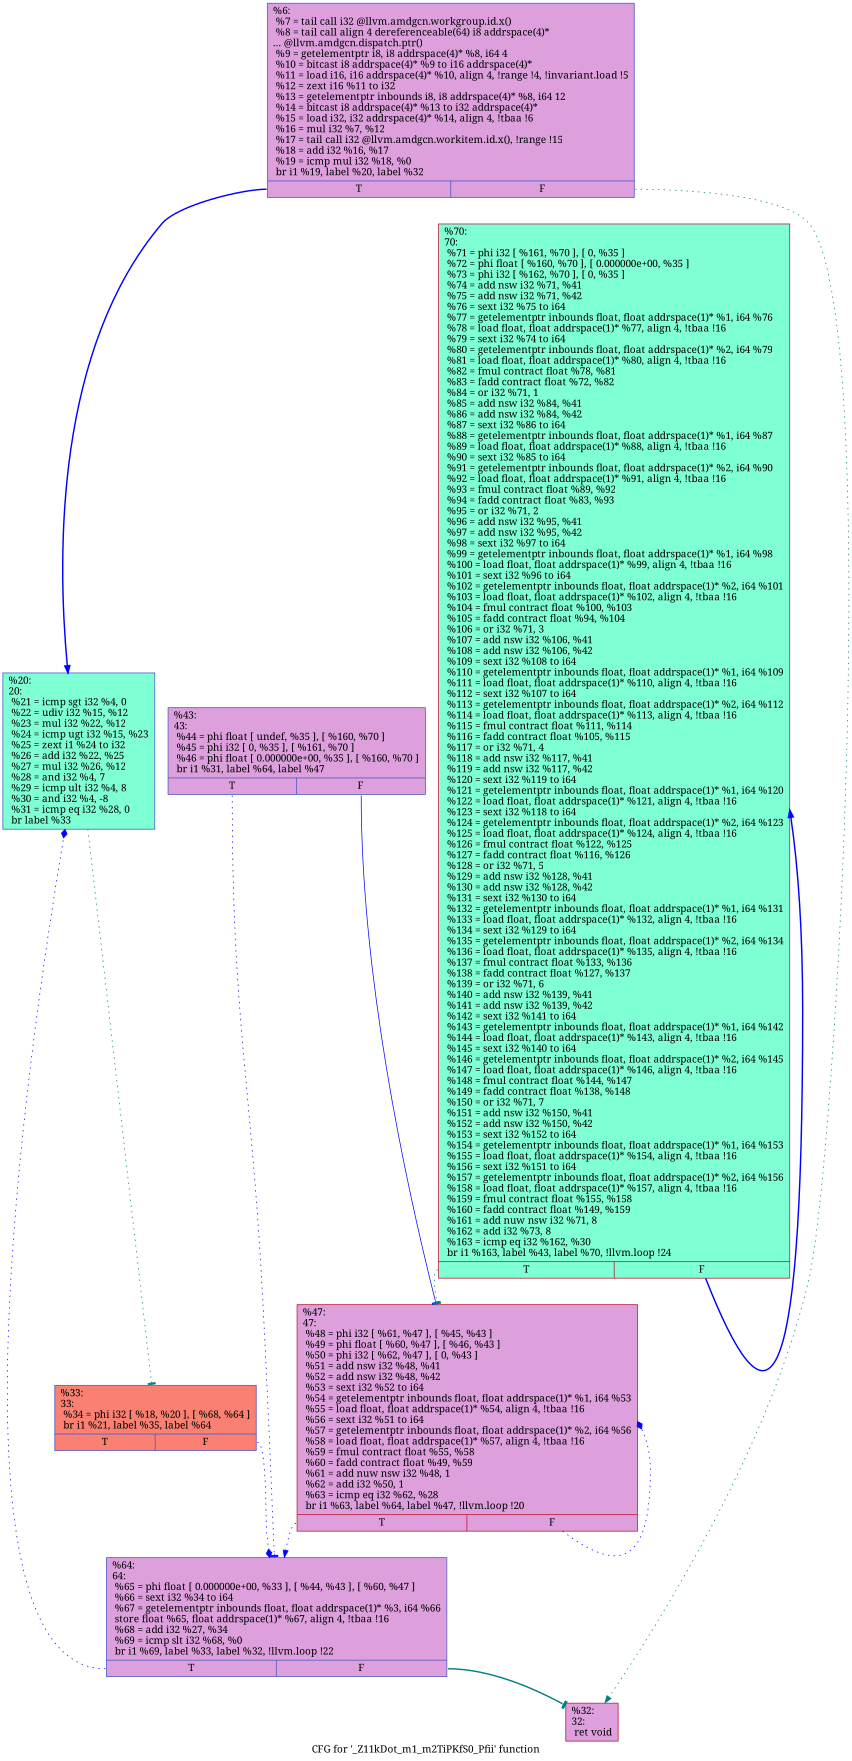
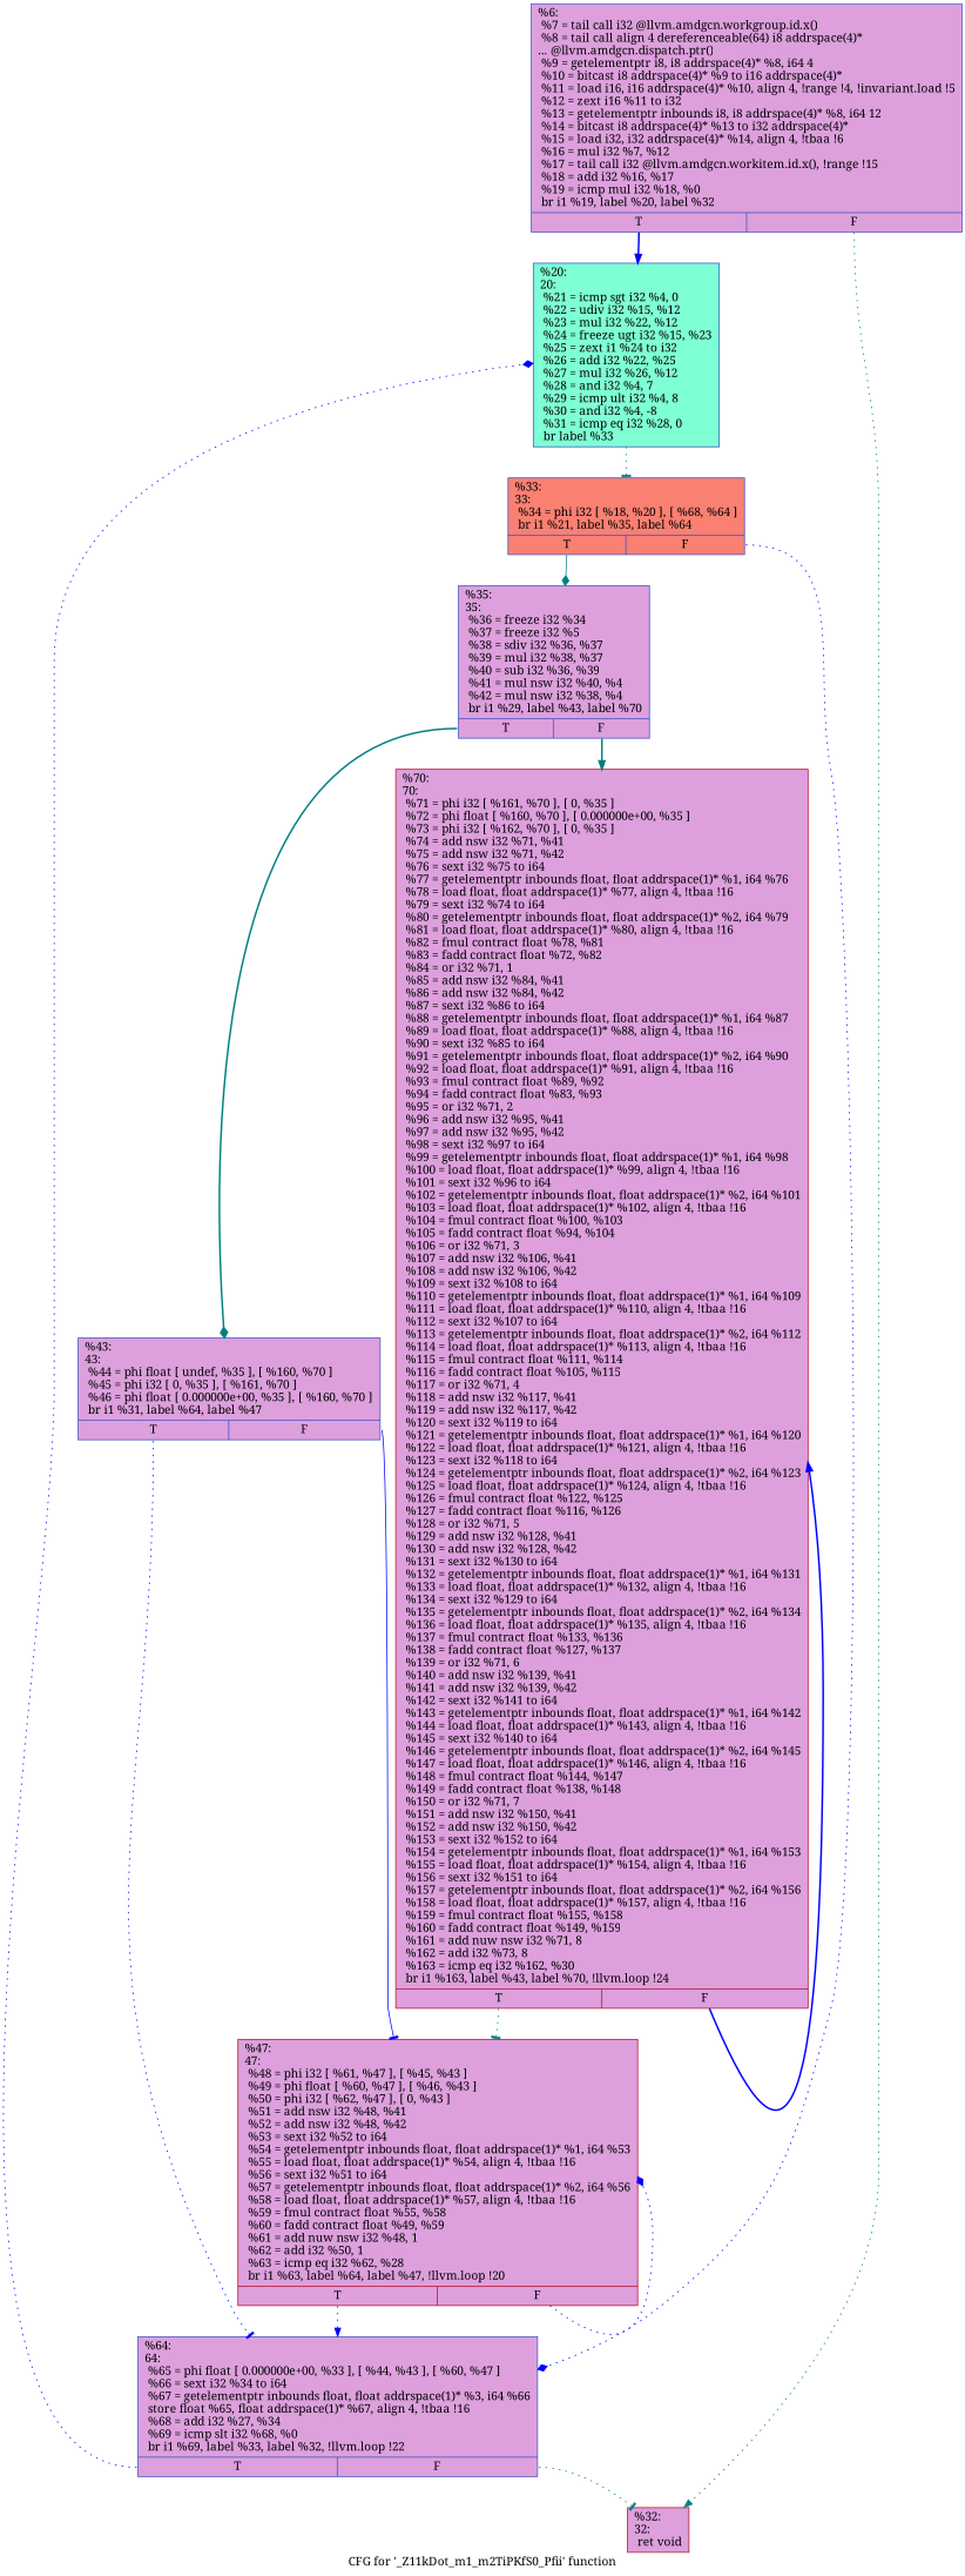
  digraph {
    fontname="Noto Serif"
    label="CFG for '_Z11kDot_m1_m2TiPKfS0_Pfii' function"
    node [color="#3d50c3ff" fillcolor=plum fontname="Noto Serif" shape=record style=filled]
    edge [arrowhead=normal color=blue fontname="Noto Serif" style=dotted tailport=s0]
    n1 [label="{%6:\l  %7 = tail call i32 @llvm.amdgcn.workgroup.id.x()\l  %8 = tail call align 4 dereferenceable(64) i8 addrspace(4)*\l... @llvm.amdgcn.dispatch.ptr()\l  %9 = getelementptr i8, i8 addrspace(4)* %8, i64 4\l  %10 = bitcast i8 addrspace(4)* %9 to i16 addrspace(4)*\l  %11 = load i16, i16 addrspace(4)* %10, align 4, !range !4, !invariant.load !5\l  %12 = zext i16 %11 to i32\l  %13 = getelementptr inbounds i8, i8 addrspace(4)* %8, i64 12\l  %14 = bitcast i8 addrspace(4)* %13 to i32 addrspace(4)*\l  %15 = load i32, i32 addrspace(4)* %14, align 4, !tbaa !6\l  %16 = mul i32 %7, %12\l  %17 = tail call i32 @llvm.amdgcn.workitem.id.x(), !range !15\l  %18 = add i32 %16, %17\l  %19 = icmp mul i32 %18, %0\l  br i1 %19, label %20, label %32\l|{<s0>T|<s1>F}}"]
-   n2 [fillcolor=aquamarine label="{%20:\l20:                                               \l  %21 = icmp sgt i32 %4, 0\l  %22 = udiv i32 %15, %12\l  %23 = mul i32 %22, %12\l  %24 = icmp ugt i32 %15, %23\l  %25 = zext i1 %24 to i32\l  %26 = add i32 %22, %25\l  %27 = mul i32 %26, %12\l  %28 = and i32 %4, 7\l  %29 = icmp ult i32 %4, 8\l  %30 = and i32 %4, -8\l  %31 = icmp eq i32 %28, 0\l  br label %33\l}"]
+   n2 [fillcolor=aquamarine label="{%20:\l20:                                               \l  %21 = icmp sgt i32 %4, 0\l  %22 = udiv i32 %15, %12\l  %23 = mul i32 %22, %12\l  %24 = freeze ugt i32 %15, %23\l  %25 = zext i1 %24 to i32\l  %26 = add i32 %22, %25\l  %27 = mul i32 %26, %12\l  %28 = and i32 %4, 7\l  %29 = icmp ult i32 %4, 8\l  %30 = and i32 %4, -8\l  %31 = icmp eq i32 %28, 0\l  br label %33\l}"]
    n3 [color="#b70d28ff" label="{%32:\l32:                                               \l  ret void\l}"]
    n4 [fillcolor=salmon label="{%33:\l33:                                               \l  %34 = phi i32 [ %18, %20 ], [ %68, %64 ]\l  br i1 %21, label %35, label %64\l|{<s0>T|<s1>F}}"]
+   n5 [label="{%35:\l35:                                               \l  %36 = freeze i32 %34\l  %37 = freeze i32 %5\l  %38 = sdiv i32 %36, %37\l  %39 = mul i32 %38, %37\l  %40 = sub i32 %36, %39\l  %41 = mul nsw i32 %40, %4\l  %42 = mul nsw i32 %38, %4\l  br i1 %29, label %43, label %70\l|{<s0>T|<s1>F}}"]
    n6 [label="{%64:\l64:                                               \l  %65 = phi float [ 0.000000e+00, %33 ], [ %44, %43 ], [ %60, %47 ]\l  %66 = sext i32 %34 to i64\l  %67 = getelementptr inbounds float, float addrspace(1)* %3, i64 %66\l  store float %65, float addrspace(1)* %67, align 4, !tbaa !16\l  %68 = add i32 %27, %34\l  %69 = icmp slt i32 %68, %0\l  br i1 %69, label %33, label %32, !llvm.loop !22\l|{<s0>T|<s1>F}}"]
    n7 [label="{%43:\l43:                                               \l  %44 = phi float [ undef, %35 ], [ %160, %70 ]\l  %45 = phi i32 [ 0, %35 ], [ %161, %70 ]\l  %46 = phi float [ 0.000000e+00, %35 ], [ %160, %70 ]\l  br i1 %31, label %64, label %47\l|{<s0>T|<s1>F}}"]
-   n8 [color="#b70d28ff" fillcolor=aquamarine label="{%70:\l70:                                               \l  %71 = phi i32 [ %161, %70 ], [ 0, %35 ]\l  %72 = phi float [ %160, %70 ], [ 0.000000e+00, %35 ]\l  %73 = phi i32 [ %162, %70 ], [ 0, %35 ]\l  %74 = add nsw i32 %71, %41\l  %75 = add nsw i32 %71, %42\l  %76 = sext i32 %75 to i64\l  %77 = getelementptr inbounds float, float addrspace(1)* %1, i64 %76\l  %78 = load float, float addrspace(1)* %77, align 4, !tbaa !16\l  %79 = sext i32 %74 to i64\l  %80 = getelementptr inbounds float, float addrspace(1)* %2, i64 %79\l  %81 = load float, float addrspace(1)* %80, align 4, !tbaa !16\l  %82 = fmul contract float %78, %81\l  %83 = fadd contract float %72, %82\l  %84 = or i32 %71, 1\l  %85 = add nsw i32 %84, %41\l  %86 = add nsw i32 %84, %42\l  %87 = sext i32 %86 to i64\l  %88 = getelementptr inbounds float, float addrspace(1)* %1, i64 %87\l  %89 = load float, float addrspace(1)* %88, align 4, !tbaa !16\l  %90 = sext i32 %85 to i64\l  %91 = getelementptr inbounds float, float addrspace(1)* %2, i64 %90\l  %92 = load float, float addrspace(1)* %91, align 4, !tbaa !16\l  %93 = fmul contract float %89, %92\l  %94 = fadd contract float %83, %93\l  %95 = or i32 %71, 2\l  %96 = add nsw i32 %95, %41\l  %97 = add nsw i32 %95, %42\l  %98 = sext i32 %97 to i64\l  %99 = getelementptr inbounds float, float addrspace(1)* %1, i64 %98\l  %100 = load float, float addrspace(1)* %99, align 4, !tbaa !16\l  %101 = sext i32 %96 to i64\l  %102 = getelementptr inbounds float, float addrspace(1)* %2, i64 %101\l  %103 = load float, float addrspace(1)* %102, align 4, !tbaa !16\l  %104 = fmul contract float %100, %103\l  %105 = fadd contract float %94, %104\l  %106 = or i32 %71, 3\l  %107 = add nsw i32 %106, %41\l  %108 = add nsw i32 %106, %42\l  %109 = sext i32 %108 to i64\l  %110 = getelementptr inbounds float, float addrspace(1)* %1, i64 %109\l  %111 = load float, float addrspace(1)* %110, align 4, !tbaa !16\l  %112 = sext i32 %107 to i64\l  %113 = getelementptr inbounds float, float addrspace(1)* %2, i64 %112\l  %114 = load float, float addrspace(1)* %113, align 4, !tbaa !16\l  %115 = fmul contract float %111, %114\l  %116 = fadd contract float %105, %115\l  %117 = or i32 %71, 4\l  %118 = add nsw i32 %117, %41\l  %119 = add nsw i32 %117, %42\l  %120 = sext i32 %119 to i64\l  %121 = getelementptr inbounds float, float addrspace(1)* %1, i64 %120\l  %122 = load float, float addrspace(1)* %121, align 4, !tbaa !16\l  %123 = sext i32 %118 to i64\l  %124 = getelementptr inbounds float, float addrspace(1)* %2, i64 %123\l  %125 = load float, float addrspace(1)* %124, align 4, !tbaa !16\l  %126 = fmul contract float %122, %125\l  %127 = fadd contract float %116, %126\l  %128 = or i32 %71, 5\l  %129 = add nsw i32 %128, %41\l  %130 = add nsw i32 %128, %42\l  %131 = sext i32 %130 to i64\l  %132 = getelementptr inbounds float, float addrspace(1)* %1, i64 %131\l  %133 = load float, float addrspace(1)* %132, align 4, !tbaa !16\l  %134 = sext i32 %129 to i64\l  %135 = getelementptr inbounds float, float addrspace(1)* %2, i64 %134\l  %136 = load float, float addrspace(1)* %135, align 4, !tbaa !16\l  %137 = fmul contract float %133, %136\l  %138 = fadd contract float %127, %137\l  %139 = or i32 %71, 6\l  %140 = add nsw i32 %139, %41\l  %141 = add nsw i32 %139, %42\l  %142 = sext i32 %141 to i64\l  %143 = getelementptr inbounds float, float addrspace(1)* %1, i64 %142\l  %144 = load float, float addrspace(1)* %143, align 4, !tbaa !16\l  %145 = sext i32 %140 to i64\l  %146 = getelementptr inbounds float, float addrspace(1)* %2, i64 %145\l  %147 = load float, float addrspace(1)* %146, align 4, !tbaa !16\l  %148 = fmul contract float %144, %147\l  %149 = fadd contract float %138, %148\l  %150 = or i32 %71, 7\l  %151 = add nsw i32 %150, %41\l  %152 = add nsw i32 %150, %42\l  %153 = sext i32 %152 to i64\l  %154 = getelementptr inbounds float, float addrspace(1)* %1, i64 %153\l  %155 = load float, float addrspace(1)* %154, align 4, !tbaa !16\l  %156 = sext i32 %151 to i64\l  %157 = getelementptr inbounds float, float addrspace(1)* %2, i64 %156\l  %158 = load float, float addrspace(1)* %157, align 4, !tbaa !16\l  %159 = fmul contract float %155, %158\l  %160 = fadd contract float %149, %159\l  %161 = add nuw nsw i32 %71, 8\l  %162 = add i32 %73, 8\l  %163 = icmp eq i32 %162, %30\l  br i1 %163, label %43, label %70, !llvm.loop !24\l|{<s0>T|<s1>F}}"]
+   n8 [color="#b70d28ff" label="{%70:\l70:                                               \l  %71 = phi i32 [ %161, %70 ], [ 0, %35 ]\l  %72 = phi float [ %160, %70 ], [ 0.000000e+00, %35 ]\l  %73 = phi i32 [ %162, %70 ], [ 0, %35 ]\l  %74 = add nsw i32 %71, %41\l  %75 = add nsw i32 %71, %42\l  %76 = sext i32 %75 to i64\l  %77 = getelementptr inbounds float, float addrspace(1)* %1, i64 %76\l  %78 = load float, float addrspace(1)* %77, align 4, !tbaa !16\l  %79 = sext i32 %74 to i64\l  %80 = getelementptr inbounds float, float addrspace(1)* %2, i64 %79\l  %81 = load float, float addrspace(1)* %80, align 4, !tbaa !16\l  %82 = fmul contract float %78, %81\l  %83 = fadd contract float %72, %82\l  %84 = or i32 %71, 1\l  %85 = add nsw i32 %84, %41\l  %86 = add nsw i32 %84, %42\l  %87 = sext i32 %86 to i64\l  %88 = getelementptr inbounds float, float addrspace(1)* %1, i64 %87\l  %89 = load float, float addrspace(1)* %88, align 4, !tbaa !16\l  %90 = sext i32 %85 to i64\l  %91 = getelementptr inbounds float, float addrspace(1)* %2, i64 %90\l  %92 = load float, float addrspace(1)* %91, align 4, !tbaa !16\l  %93 = fmul contract float %89, %92\l  %94 = fadd contract float %83, %93\l  %95 = or i32 %71, 2\l  %96 = add nsw i32 %95, %41\l  %97 = add nsw i32 %95, %42\l  %98 = sext i32 %97 to i64\l  %99 = getelementptr inbounds float, float addrspace(1)* %1, i64 %98\l  %100 = load float, float addrspace(1)* %99, align 4, !tbaa !16\l  %101 = sext i32 %96 to i64\l  %102 = getelementptr inbounds float, float addrspace(1)* %2, i64 %101\l  %103 = load float, float addrspace(1)* %102, align 4, !tbaa !16\l  %104 = fmul contract float %100, %103\l  %105 = fadd contract float %94, %104\l  %106 = or i32 %71, 3\l  %107 = add nsw i32 %106, %41\l  %108 = add nsw i32 %106, %42\l  %109 = sext i32 %108 to i64\l  %110 = getelementptr inbounds float, float addrspace(1)* %1, i64 %109\l  %111 = load float, float addrspace(1)* %110, align 4, !tbaa !16\l  %112 = sext i32 %107 to i64\l  %113 = getelementptr inbounds float, float addrspace(1)* %2, i64 %112\l  %114 = load float, float addrspace(1)* %113, align 4, !tbaa !16\l  %115 = fmul contract float %111, %114\l  %116 = fadd contract float %105, %115\l  %117 = or i32 %71, 4\l  %118 = add nsw i32 %117, %41\l  %119 = add nsw i32 %117, %42\l  %120 = sext i32 %119 to i64\l  %121 = getelementptr inbounds float, float addrspace(1)* %1, i64 %120\l  %122 = load float, float addrspace(1)* %121, align 4, !tbaa !16\l  %123 = sext i32 %118 to i64\l  %124 = getelementptr inbounds float, float addrspace(1)* %2, i64 %123\l  %125 = load float, float addrspace(1)* %124, align 4, !tbaa !16\l  %126 = fmul contract float %122, %125\l  %127 = fadd contract float %116, %126\l  %128 = or i32 %71, 5\l  %129 = add nsw i32 %128, %41\l  %130 = add nsw i32 %128, %42\l  %131 = sext i32 %130 to i64\l  %132 = getelementptr inbounds float, float addrspace(1)* %1, i64 %131\l  %133 = load float, float addrspace(1)* %132, align 4, !tbaa !16\l  %134 = sext i32 %129 to i64\l  %135 = getelementptr inbounds float, float addrspace(1)* %2, i64 %134\l  %136 = load float, float addrspace(1)* %135, align 4, !tbaa !16\l  %137 = fmul contract float %133, %136\l  %138 = fadd contract float %127, %137\l  %139 = or i32 %71, 6\l  %140 = add nsw i32 %139, %41\l  %141 = add nsw i32 %139, %42\l  %142 = sext i32 %141 to i64\l  %143 = getelementptr inbounds float, float addrspace(1)* %1, i64 %142\l  %144 = load float, float addrspace(1)* %143, align 4, !tbaa !16\l  %145 = sext i32 %140 to i64\l  %146 = getelementptr inbounds float, float addrspace(1)* %2, i64 %145\l  %147 = load float, float addrspace(1)* %146, align 4, !tbaa !16\l  %148 = fmul contract float %144, %147\l  %149 = fadd contract float %138, %148\l  %150 = or i32 %71, 7\l  %151 = add nsw i32 %150, %41\l  %152 = add nsw i32 %150, %42\l  %153 = sext i32 %152 to i64\l  %154 = getelementptr inbounds float, float addrspace(1)* %1, i64 %153\l  %155 = load float, float addrspace(1)* %154, align 4, !tbaa !16\l  %156 = sext i32 %151 to i64\l  %157 = getelementptr inbounds float, float addrspace(1)* %2, i64 %156\l  %158 = load float, float addrspace(1)* %157, align 4, !tbaa !16\l  %159 = fmul contract float %155, %158\l  %160 = fadd contract float %149, %159\l  %161 = add nuw nsw i32 %71, 8\l  %162 = add i32 %73, 8\l  %163 = icmp eq i32 %162, %30\l  br i1 %163, label %43, label %70, !llvm.loop !24\l|{<s0>T|<s1>F}}"]
    n9 [color="#b70d28ff" label="{%47:\l47:                                               \l  %48 = phi i32 [ %61, %47 ], [ %45, %43 ]\l  %49 = phi float [ %60, %47 ], [ %46, %43 ]\l  %50 = phi i32 [ %62, %47 ], [ 0, %43 ]\l  %51 = add nsw i32 %48, %41\l  %52 = add nsw i32 %48, %42\l  %53 = sext i32 %52 to i64\l  %54 = getelementptr inbounds float, float addrspace(1)* %1, i64 %53\l  %55 = load float, float addrspace(1)* %54, align 4, !tbaa !16\l  %56 = sext i32 %51 to i64\l  %57 = getelementptr inbounds float, float addrspace(1)* %2, i64 %56\l  %58 = load float, float addrspace(1)* %57, align 4, !tbaa !16\l  %59 = fmul contract float %55, %58\l  %60 = fadd contract float %49, %59\l  %61 = add nuw nsw i32 %48, 1\l  %62 = add i32 %50, 1\l  %63 = icmp eq i32 %62, %28\l  br i1 %63, label %64, label %47, !llvm.loop !20\l|{<s0>T|<s1>F}}"]
    n1 -> n2 [style=bold]
    n1 -> n3 [color=teal tailport=s1]
    n2 -> n4 [arrowhead=tee color=teal]
+   n4 -> n5 [arrowhead=diamond color=teal style=solid]
    n4 -> n6 [arrowhead=diamond tailport=s1]
+   n5 -> n7 [arrowhead=diamond color=teal style=bold]
+   n5 -> n8 [color=teal style=bold tailport=s1]
    n6 -> n2 [arrowhead=diamond]
-   n6 -> n3 [arrowhead=tee color=teal style=bold tailport=s1]
+   n6 -> n3 [arrowhead=tee color=teal tailport=s1]
    n7 -> n6 [arrowhead=tee]
    n7 -> n9 [arrowhead=tee style=solid tailport=s1]
    n8 -> n8 [style=bold tailport=s1]
    n8 -> n9 [arrowhead=tee color=teal]
    n9 -> n6
    n9 -> n9 [arrowhead=diamond tailport=s1]
  }
